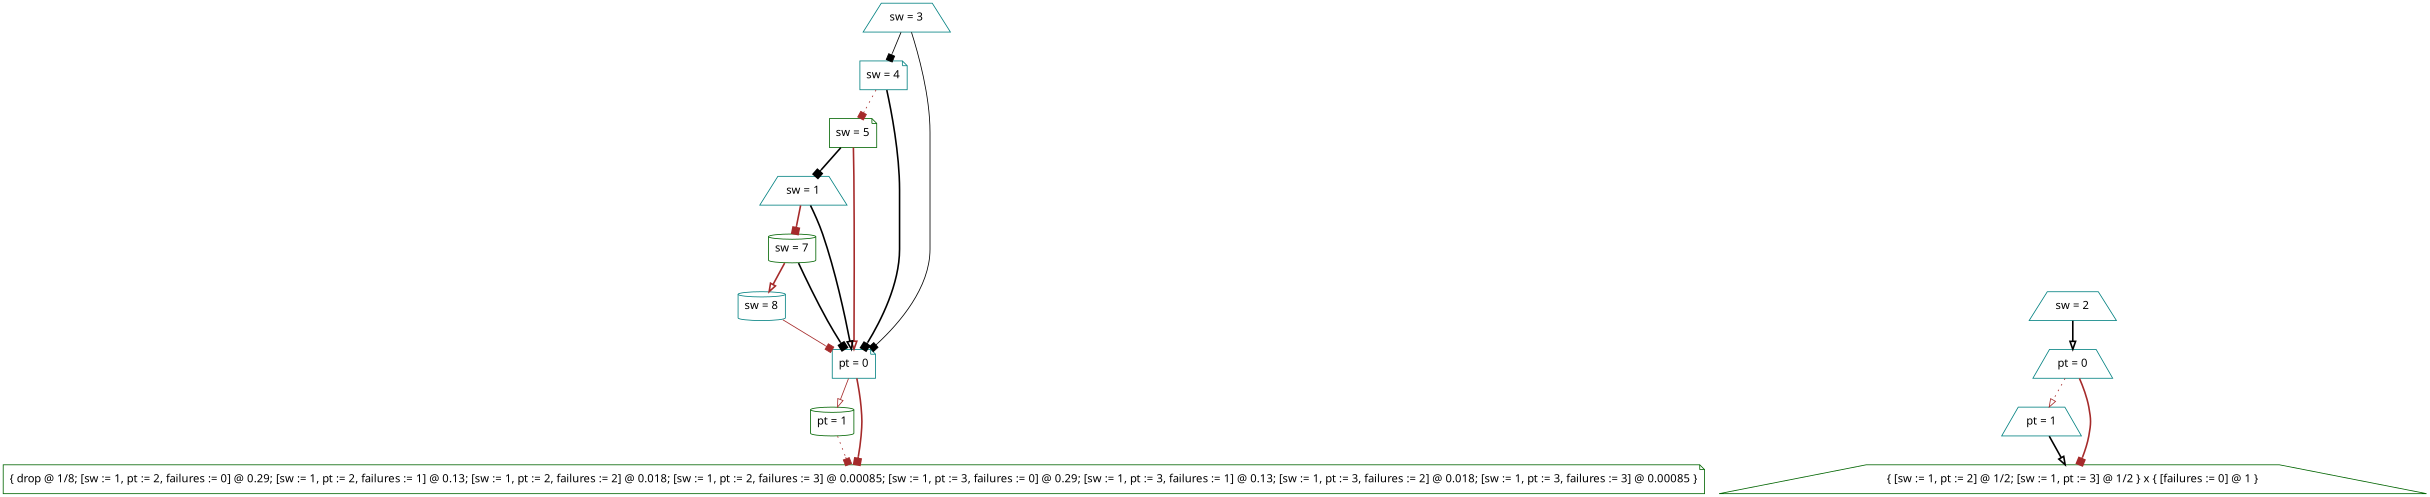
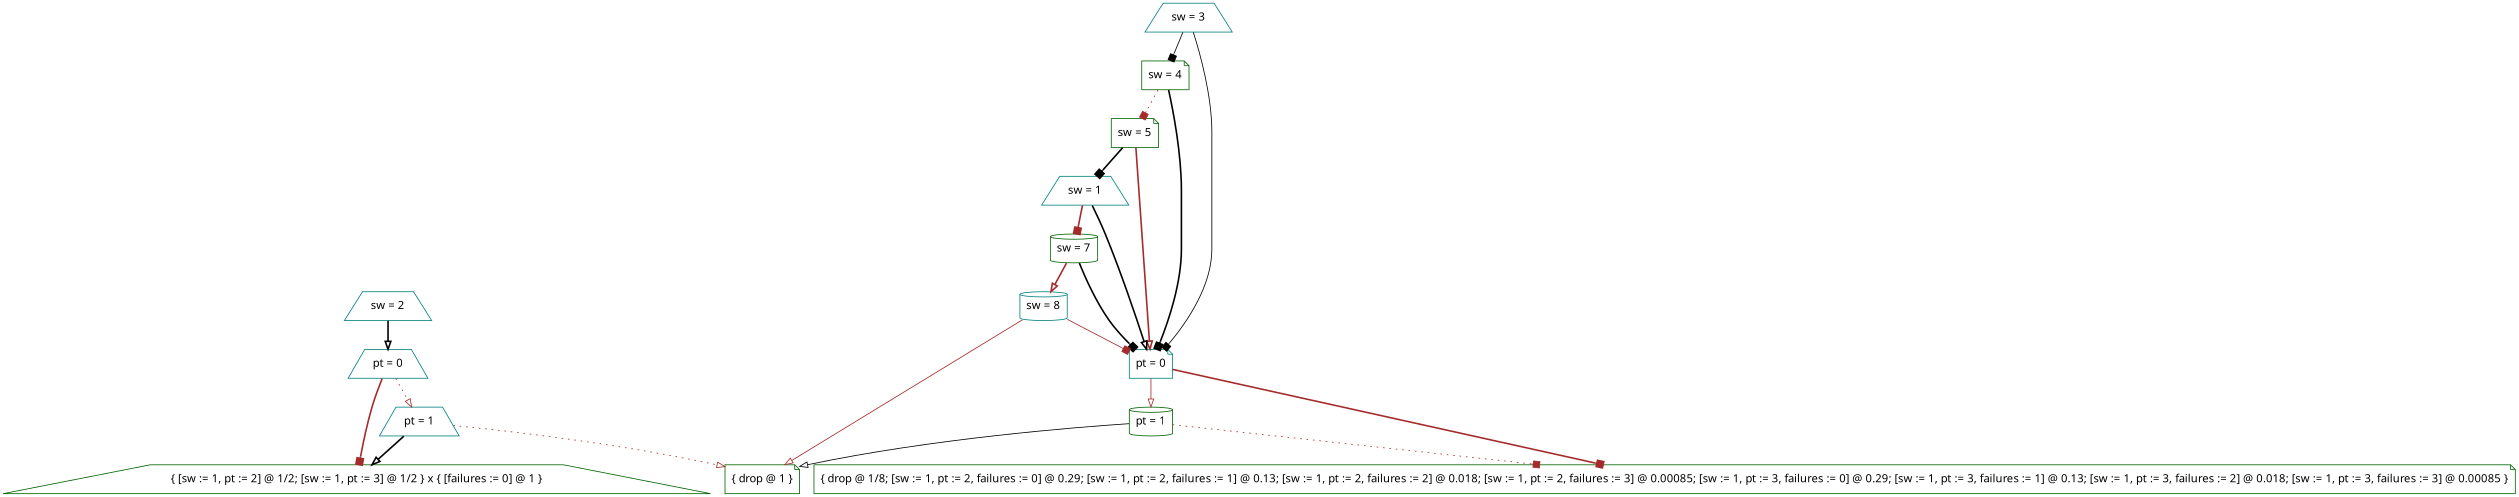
  digraph {
    fontname="Noto Sans"
    node [color=teal fontname="Noto Sans" shape=trapezium]
    edge [arrowhead=box color=brown fontname="Noto Sans" style=bold]
-   n1 [label="sw = 4" shape=note]
+   n1 [color=darkgreen label="sw = 4" shape=note]
    n2 [label="pt = 1"]
    n3 [color=darkgreen label="pt = 1" shape=cylinder]
    n4 [color=darkgreen label="sw = 5" shape=note]
    n5 [label="sw = 3"]
    n6 [label="sw = 2"]
    n7 [color=darkgreen label="sw = 7" shape=cylinder]
    n8 [label="sw = 8" shape=cylinder]
    n9 [label="sw = 1"]
    n10 [label="pt = 0"]
    n11 [label="pt = 0" shape=note]
    n12 [color=darkgreen label="{ [sw := 1, pt := 2] @ 1/2; [sw := 1, pt := 3] @ 1/2 } x { [failures := 0] @ 1 }"]
+   n13 [color=darkgreen label="{ drop @ 1 }" shape=note]
    n14 [color=darkgreen label="{ drop @ 1/8; [sw := 1, pt := 2, failures := 0] @ 0.29; [sw := 1, pt := 2, failures := 1] @ 0.13; [sw := 1, pt := 2, failures := 2] @ 0.018; [sw := 1, pt := 2, failures := 3] @ 0.00085; [sw := 1, pt := 3, failures := 0] @ 0.29; [sw := 1, pt := 3, failures := 1] @ 0.13; [sw := 1, pt := 3, failures := 2] @ 0.018; [sw := 1, pt := 3, failures := 3] @ 0.00085 }" shape=note]
    subgraph sub_1 {
      rank=same
      n1
    }
    subgraph sub_2 {
      rank=same
      n2
      n3
    }
    subgraph sub_3 {
      rank=same
      n4
    }
    subgraph sub_4 {
      rank=same
      n5
    }
    subgraph sub_5 {
      rank=same
      n6
    }
    subgraph sub_6 {
      rank=same
      n7
    }
    subgraph sub_7 {
      rank=same
      n8
    }
    subgraph sub_8 {
      rank=same
      n9
    }
    subgraph sub_9 {
      rank=same
      n10
      n11
    }
    n1 -> n4 [style=dotted]
    n1 -> n11 [color=black]
    n2 -> n12 [arrowhead=onormal color=black]
+   n2 -> n13 [arrowhead=onormal style=dotted]
+   n3 -> n13 [arrowhead=onormal color=black style=solid]
    n3 -> n14 [style=dotted]
    n4 -> n9 [color=black]
    n4 -> n11 [arrowhead=onormal]
    n5 -> n1 [color=black style=solid]
    n5 -> n11 [color=black style=solid]
    n6 -> n10 [arrowhead=onormal color=black]
    n7 -> n8 [arrowhead=onormal]
    n7 -> n11 [color=black]
    n8 -> n11 [style=solid]
+   n8 -> n13 [arrowhead=onormal style=solid]
    n9 -> n7
    n9 -> n11 [arrowhead=onormal color=black]
    n10 -> n2 [arrowhead=onormal style=dotted]
    n10 -> n12
    n11 -> n3 [arrowhead=onormal style=solid]
    n11 -> n14
  }
